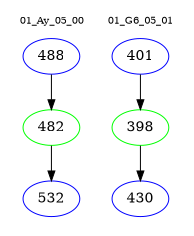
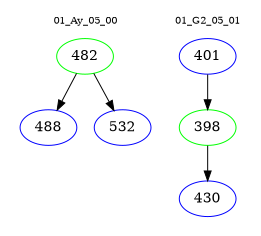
  digraph {
    fontname="DejaVu Serif"
    node [color=blue fontname="DejaVu Serif"]
    edge [color=black fontname="DejaVu Serif"]
    n1 [label=488]
    n2 [color=green label=482]
    n3 [label=532]
    n4 [label=401]
    n5 [color=green label=398]
    n6 [label=430]
    subgraph cluster_1 {
      color=white
      fontsize=10
      label="01_Ay_05_00"
      n1
      n2
      n3
    }
    subgraph cluster_2 {
      color=white
      fontsize=10
-     label="01_G6_05_01"
+     label="01_G2_05_01"
      n4
      n5
      n6
    }
-   n1 -> n2
+   n2 -> n1
    n2 -> n3
    n4 -> n5
    n5 -> n6
  }
